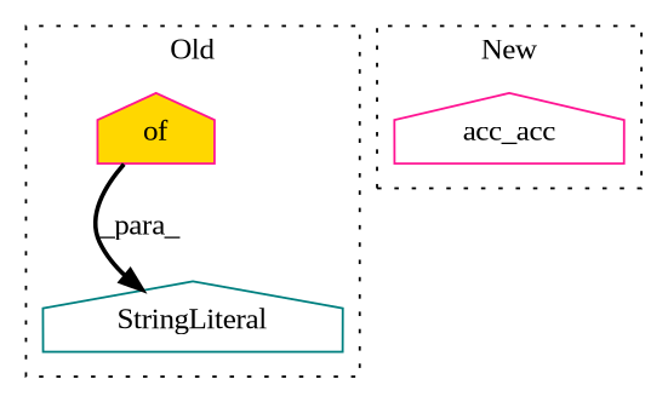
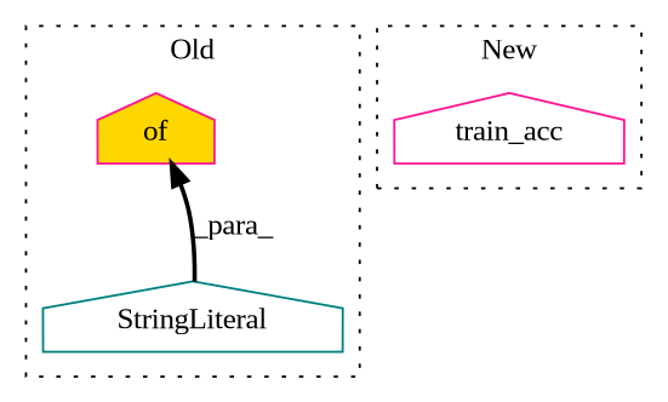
  digraph {
    fontname="Liberation Serif"
    node [a=32 shape=house style=filled fillcolor=white color=deeppink fontname="Liberation Serif"]
    n1 [l="3,1" label=of s="2360,2385" fillcolor=gold]
    n2 [a=45 l=6 label=StringLiteral s=2363 color=teal]
-   n3 [l="10,1" label=acc_acc s="1152,1170"]
+   n3 [l="10,1" label=train_acc s="1152,1170"]
    subgraph cluster_1 {
      label=Old
      style=dotted
      n1
      n2
    }
    subgraph cluster_2 {
      label=New
      style=dotted
      n3
    }
-   n1 -> n2 [label=_para_ style=bold fontname="Liberation Serif"]
+   n2 -> n1 [label=_para_ style=bold fontname="Liberation Serif"]
  }
